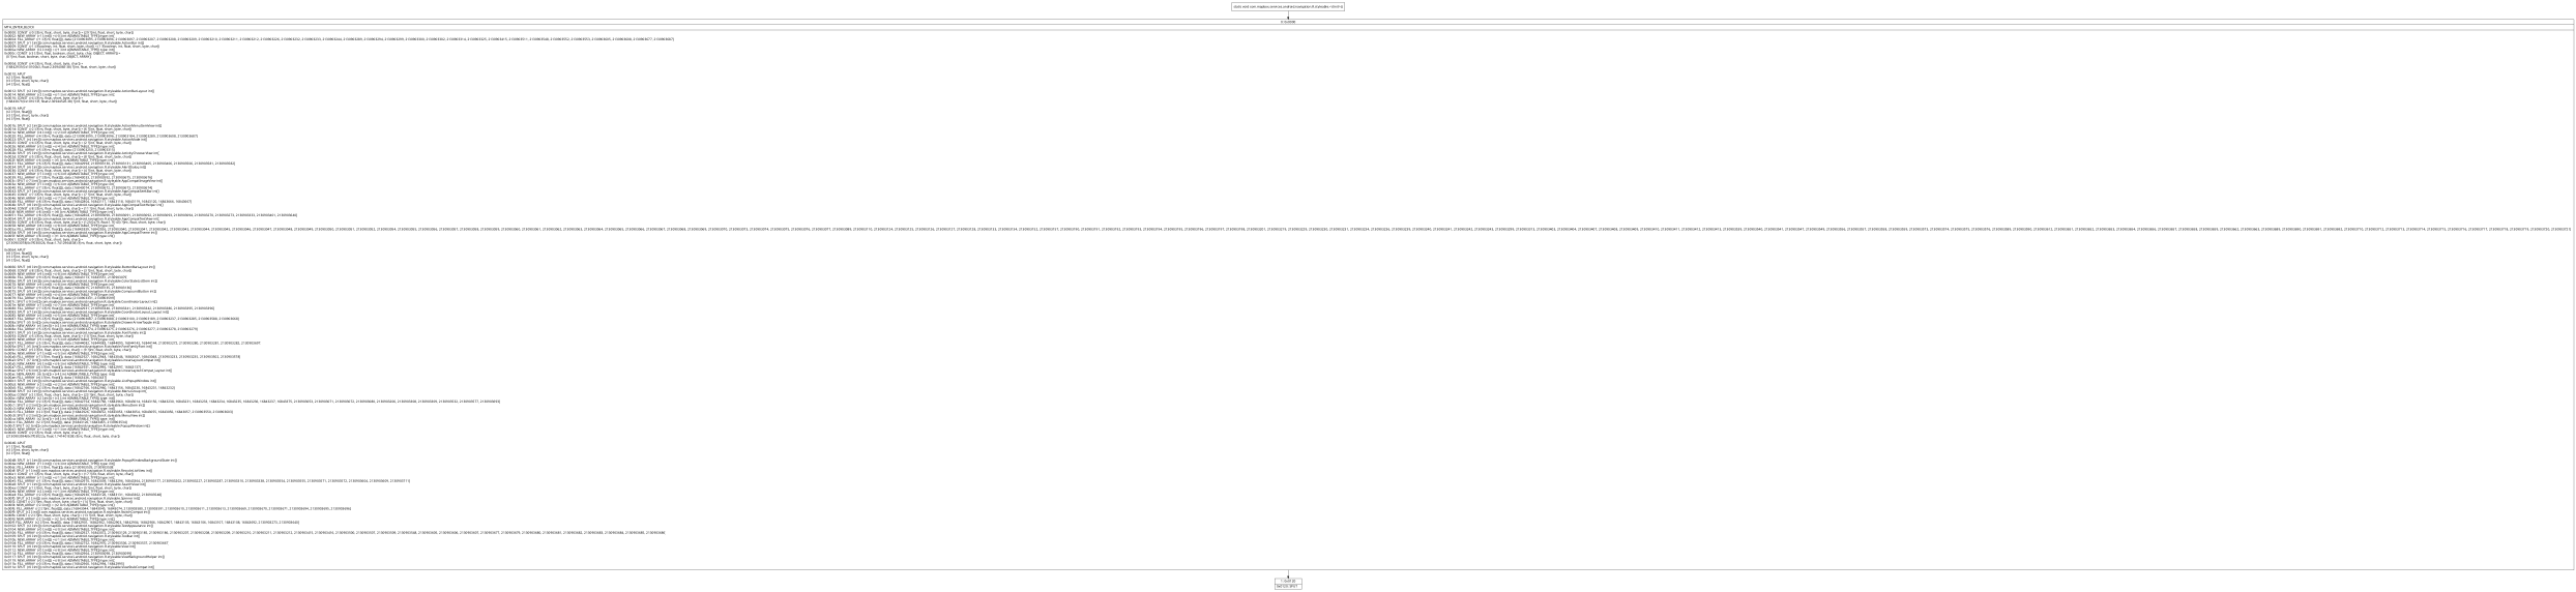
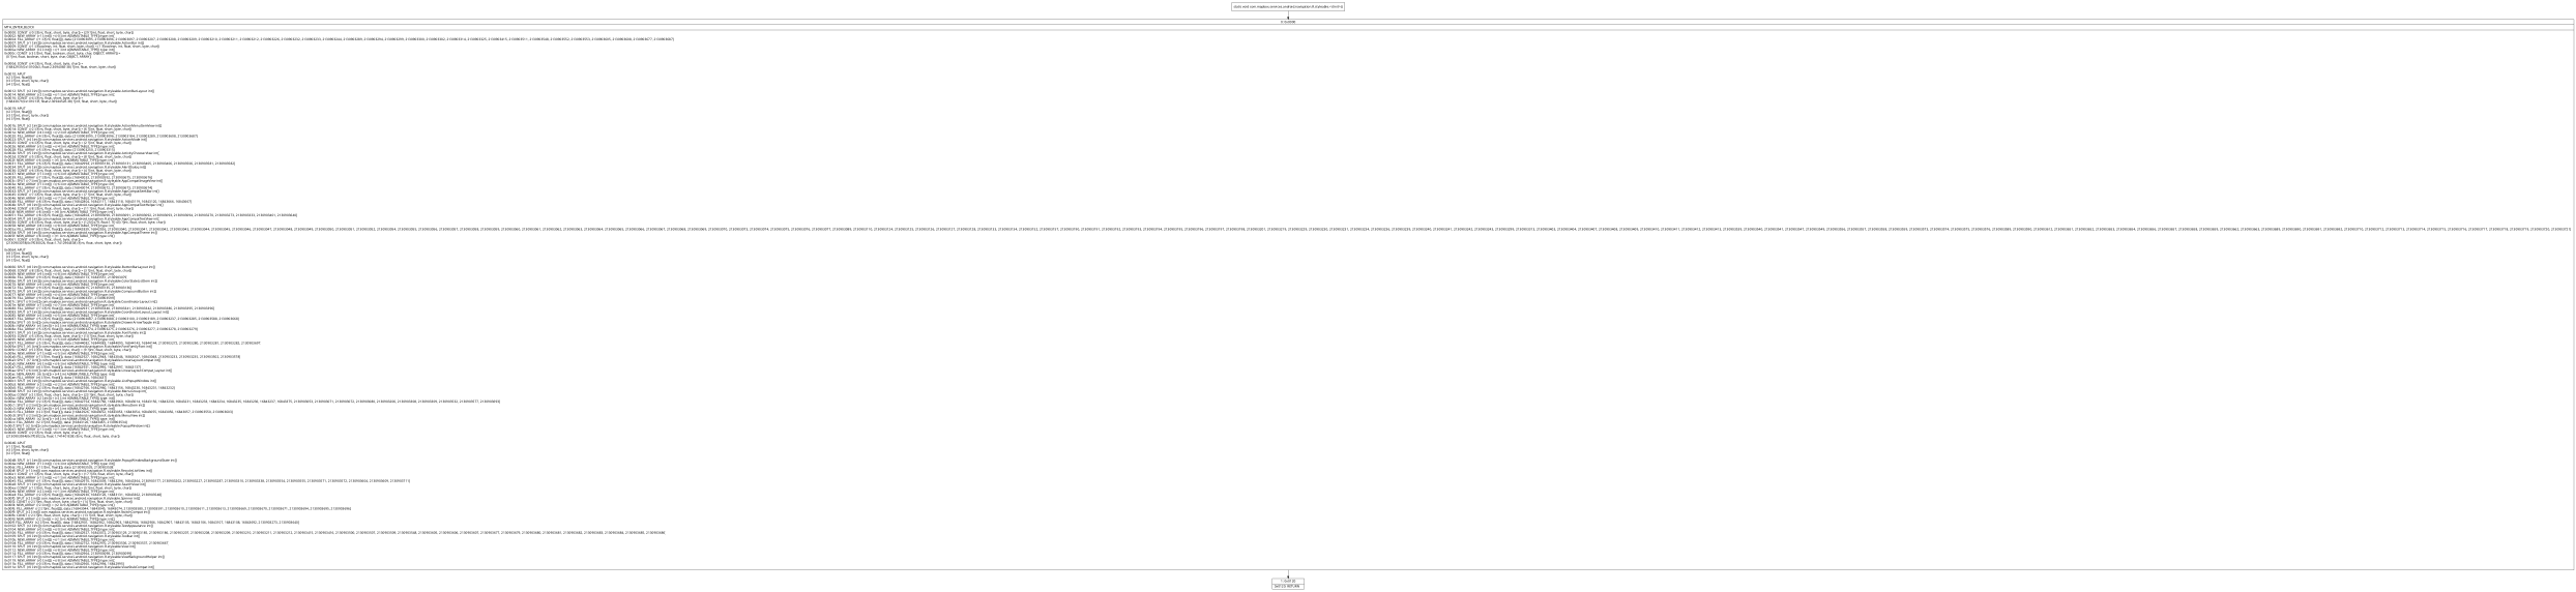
  digraph {
    fontname="Noto Sans"
    node [shape=record fontname="Noto Sans"]
    edge [fontname="Noto Sans"]
    n1 [label="{0\:\ 0x0000|MTH_ENTER_BLOCK\l|0x0000: CONST  (r0 I:?[int, float, short, byte, char]) = (29 ?[int, float, short, byte, char]) \l0x0002: NEW_ARRAY  (r1 I:int[]) = (r0 I:int A[IMMUTABLE_TYPE]) type: int[] \l0x0004: FILL_ARRAY  (r1 I:?[int, float][]), data: [2130903095, 2130903096, 2130903097, 2130903207, 2130903208, 2130903209, 2130903210, 2130903211, 2130903212, 2130903226, 2130903232, 2130903233, 2130903244, 2130903289, 2130903294, 2130903299, 2130903300, 2130903302, 2130903314, 2130903325, 2130903415, 2130903511, 2130903548, 2130903552, 2130903553, 2130903605, 2130903608, 2130903677, 2130903687] \l0x0007: SPUT  (r1 I:int[]) com.mapbox.services.android.navigation.R.styleable.ActionBar int[] \l0x0009: CONST  (r1 I:?[boolean, int, float, short, byte, char]) = (1 ?[boolean, int, float, short, byte, char]) \l0x000a: NEW_ARRAY  (r2 I:int[]) = (r1 I:int A[IMMUTABLE_TYPE]) type: int[] \l0x000c: CONST  (r3 I:?[int, float, boolean, short, byte, char, OBJECT, ARRAY]) = \l  (0 ?[int, float, boolean, short, byte, char, OBJECT, ARRAY])\l \l0x000d: CONST  (r4 I:?[int, float, short, byte, char]) = \l  (16842931(0x10100b3, float:2.369406E\-38) ?[int, float, short, byte, char])\l \l0x0010: APUT  \l  (r2 I:?[int, float][])\l  (r3 I:?[int, short, byte, char])\l  (r4 I:?[int, float])\l \l0x0012: SPUT  (r2 I:int[]) com.mapbox.services.android.navigation.R.styleable.ActionBarLayout int[] \l0x0014: NEW_ARRAY  (r2 I:int[]) = (r1 I:int A[IMMUTABLE_TYPE]) type: int[] \l0x0016: CONST  (r4 I:?[int, float, short, byte, char]) = \l  (16843071(0x101013f, float:2.3694452E\-38) ?[int, float, short, byte, char])\l \l0x0019: APUT  \l  (r2 I:?[int, float][])\l  (r3 I:?[int, short, byte, char])\l  (r4 I:?[int, float])\l \l0x001b: SPUT  (r2 I:int[]) com.mapbox.services.android.navigation.R.styleable.ActionMenuItemView int[] \l0x001d: CONST  (r2 I:?[int, float, short, byte, char]) = (6 ?[int, float, short, byte, char]) \l0x001e: NEW_ARRAY  (r4 I:int[]) = (r2 I:int A[IMMUTABLE_TYPE]) type: int[] \l0x0020: FILL_ARRAY  (r4 I:?[int, float][]), data: [2130903095, 2130903096, 2130903184, 2130903289, 2130903608, 2130903687] \l0x0023: SPUT  (r4 I:int[]) com.mapbox.services.android.navigation.R.styleable.ActionMode int[] \l0x0025: CONST  (r4 I:?[int, float, short, byte, char]) = (2 ?[int, float, short, byte, char]) \l0x0026: NEW_ARRAY  (r5 I:int[]) = (r4 I:int A[IMMUTABLE_TYPE]) type: int[] \l0x0028: FILL_ARRAY  (r5 I:?[int, float][]), data: [2130903250, 2130903315] \l0x002b: SPUT  (r5 I:int[]) com.mapbox.services.android.navigation.R.styleable.ActivityChooserView int[] \l0x002d: CONST  (r5 I:?[int, float, short, byte, char]) = (8 ?[int, float, short, byte, char]) \l0x002f: NEW_ARRAY  (r6 I:int[]) = (r5 I:int A[IMMUTABLE_TYPE]) type: int[] \l0x0031: FILL_ARRAY  (r6 I:?[int, float][]), data: [16842994, 2130903130, 2130903131, 2130903405, 2130903406, 2130903506, 2130903581, 2130903582] \l0x0034: SPUT  (r6 I:int[]) com.mapbox.services.android.navigation.R.styleable.AlertDialog int[] \l0x0036: CONST  (r6 I:?[int, float, short, byte, char]) = (4 ?[int, float, short, byte, char]) \l0x0037: NEW_ARRAY  (r7 I:int[]) = (r6 I:int A[IMMUTABLE_TYPE]) type: int[] \l0x0039: FILL_ARRAY  (r7 I:?[int, float][]), data: [16843033, 2130903592, 2130903675, 2130903676] \l0x003c: SPUT  (r7 I:int[]) com.mapbox.services.android.navigation.R.styleable.AppCompatImageView int[] \l0x003e: NEW_ARRAY  (r7 I:int[]) = (r6 I:int A[IMMUTABLE_TYPE]) type: int[] \l0x0040: FILL_ARRAY  (r7 I:?[int, float][]), data: [16843074, 2130903672, 2130903673, 2130903674] \l0x0043: SPUT  (r7 I:int[]) com.mapbox.services.android.navigation.R.styleable.AppCompatSeekBar int[] \l0x0045: CONST  (r7 I:?[int, float, short, byte, char]) = (7 ?[int, float, short, byte, char]) \l0x0046: NEW_ARRAY  (r8 I:int[]) = (r7 I:int A[IMMUTABLE_TYPE]) type: int[] \l0x0048: FILL_ARRAY  (r8 I:?[int, float][]), data: [16842804, 16843117, 16843118, 16843119, 16843120, 16843666, 16843667] \l0x004b: SPUT  (r8 I:int[]) com.mapbox.services.android.navigation.R.styleable.AppCompatTextHelper int[] \l0x004d: CONST  (r8 I:?[int, float, short, byte, char]) = (11 ?[int, float, short, byte, char]) \l0x004f: NEW_ARRAY  (r8 I:int[]) = (r8 I:int A[IMMUTABLE_TYPE]) type: int[] \l0x0051: FILL_ARRAY  (r8 I:?[int, float][]), data: [16842804, 2130903090, 2130903091, 2130903092, 2130903093, 2130903094, 2130903270, 2130903273, 2130903333, 2130903401, 2130903640] \l0x0054: SPUT  (r8 I:int[]) com.mapbox.services.android.navigation.R.styleable.AppCompatTextView int[] \l0x0056: CONST  (r8 I:?[int, float, short, byte, char]) = (121(0x79, float:1.7E\-43) ?[int, float, short, byte, char]) \l0x0058: NEW_ARRAY  (r8 I:int[]) = (r8 I:int A[IMMUTABLE_TYPE]) type: int[] \l0x005a: FILL_ARRAY  (r8 I:?[int, float][]), data: [16842839, 16842926, 2130903040, 2130903041, 2130903042, 2130903043, 2130903044, 2130903045, 2130903046, 2130903047, 2130903048, 2130903049, 2130903050, 2130903051, 2130903052, 2130903054, 2130903055, 2130903056, 2130903057, 2130903058, 2130903059, 2130903060, 2130903061, 2130903062, 2130903063, 2130903064, 2130903065, 2130903066, 2130903067, 2130903068, 2130903069, 2130903070, 2130903073, 2130903074, 2130903075, 2130903076, 2130903077, 2130903089, 2130903110, 2130903124, 2130903125, 2130903126, 2130903127, 2130903128, 2130903133, 2130903134, 2130903152, 2130903157, 2130903190, 2130903191, 2130903192, 2130903193, 2130903194, 2130903195, 2130903196, 2130903197, 2130903198, 2130903201, 2130903219, 2130903229, 2130903230, 2130903231, 2130903234, 2130903236, 2130903239, 2130903240, 2130903241, 2130903242, 2130903243, 2130903299, 2130903313, 2130903403, 2130903404, 2130903407, 2130903408, 2130903409, 2130903410, 2130903411, 2130903412, 2130903413, 2130903539, 2130903540, 2130903541, 2130903547, 2130903549, 2130903556, 2130903557, 2130903558, 2130903559, 2130903573, 2130903574, 2130903575, 2130903576, 2130903589, 2130903590, 2130903612, 2130903651, 2130903652, 2130903653, 2130903654, 2130903656, 2130903657, 2130903658, 2130903659, 2130903662, 2130903663, 2130903689, 2130903690, 2130903691, 2130903692, 2130903710, 2130903712, 2130903713, 2130903714, 2130903715, 2130903716, 2130903717, 2130903718, 2130903719, 2130903720, 2130903721] \l0x005d: SPUT  (r8 I:int[]) com.mapbox.services.android.navigation.R.styleable.AppCompatTheme int[] \l0x005f: NEW_ARRAY  (r8 I:int[]) = (r1 I:int A[IMMUTABLE_TYPE]) type: int[] \l0x0061: CONST  (r9 I:?[int, float, short, byte, char]) = \l  (2130903078(0x7f030026, float:1.7412964E38) ?[int, float, short, byte, char])\l \l0x0064: APUT  \l  (r8 I:?[int, float][])\l  (r3 I:?[int, short, byte, char])\l  (r9 I:?[int, float])\l \l0x0066: SPUT  (r8 I:int[]) com.mapbox.services.android.navigation.R.styleable.ButtonBarLayout int[] \l0x0068: CONST  (r8 I:?[int, float, short, byte, char]) = (3 ?[int, float, short, byte, char]) \l0x0069: NEW_ARRAY  (r9 I:int[]) = (r8 I:int A[IMMUTABLE_TYPE]) type: int[] \l0x006b: FILL_ARRAY  (r9 I:?[int, float][]), data: [16843173, 16843551, 2130903079] \l0x006e: SPUT  (r9 I:int[]) com.mapbox.services.android.navigation.R.styleable.ColorStateListItem int[] \l0x0070: NEW_ARRAY  (r9 I:int[]) = (r8 I:int A[IMMUTABLE_TYPE]) type: int[] \l0x0072: FILL_ARRAY  (r9 I:?[int, float][]), data: [16843015, 2130903135, 2130903136] \l0x0075: SPUT  (r9 I:int[]) com.mapbox.services.android.navigation.R.styleable.CompoundButton int[] \l0x0077: NEW_ARRAY  (r9 I:int[]) = (r4 I:int A[IMMUTABLE_TYPE]) type: int[] \l0x0079: FILL_ARRAY  (r9 I:?[int, float][]), data: [2130903331, 2130903599] \l0x007c: SPUT  (r9 I:int[]) com.mapbox.services.android.navigation.R.styleable.CoordinatorLayout int[] \l0x007e: NEW_ARRAY  (r7 I:int[]) = (r7 I:int A[IMMUTABLE_TYPE]) type: int[] \l0x0080: FILL_ARRAY  (r7 I:?[int, float][]), data: [16842931, 2130903340, 2130903341, 2130903342, 2130903386, 2130903395, 2130903396] \l0x0083: SPUT  (r7 I:int[]) com.mapbox.services.android.navigation.R.styleable.CoordinatorLayout_Layout int[] \l0x0085: NEW_ARRAY  (r5 I:int[]) = (r5 I:int A[IMMUTABLE_TYPE]) type: int[] \l0x0087: FILL_ARRAY  (r5 I:?[int, float][]), data: [2130903087, 2130903088, 2130903100, 2130903189, 2130903237, 2130903285, 2130903588, 2130903668] \l0x008a: SPUT  (r5 I:int[]) com.mapbox.services.android.navigation.R.styleable.DrawerArrowToggle int[] \l0x008c: NEW_ARRAY  (r5 I:int[]) = (r2 I:int A[IMMUTABLE_TYPE]) type: int[] \l0x008e: FILL_ARRAY  (r5 I:?[int, float][]), data: [2130903274, 2130903275, 2130903276, 2130903277, 2130903278, 2130903279] \l0x0091: SPUT  (r5 I:int[]) com.mapbox.services.android.navigation.R.styleable.FontFamily int[] \l0x0093: CONST  (r5 I:?[int, float, short, byte, char]) = (10 ?[int, float, short, byte, char]) \l0x0095: NEW_ARRAY  (r5 I:int[]) = (r5 I:int A[IMMUTABLE_TYPE]) type: int[] \l0x0097: FILL_ARRAY  (r5 I:?[int, float][]), data: [16844082, 16844083, 16844095, 16844143, 16844144, 2130903272, 2130903280, 2130903281, 2130903282, 2130903697] \l0x009a: SPUT  (r5 I:int[]) com.mapbox.services.android.navigation.R.styleable.FontFamilyFont int[] \l0x009c: CONST  (r5 I:?[int, float, short, byte, char]) = (9 ?[int, float, short, byte, char]) \l0x009e: NEW_ARRAY  (r7 I:int[]) = (r5 I:int A[IMMUTABLE_TYPE]) type: int[] \l0x00a0: FILL_ARRAY  (r7 I:?[int, float][]), data: [16842927, 16842948, 16843046, 16843047, 16843048, 2130903233, 2130903235, 2130903502, 2130903578] \l0x00a3: SPUT  (r7 I:int[]) com.mapbox.services.android.navigation.R.styleable.LinearLayoutCompat int[] \l0x00a5: NEW_ARRAY  (r6 I:int[]) = (r6 I:int A[IMMUTABLE_TYPE]) type: int[] \l0x00a7: FILL_ARRAY  (r6 I:?[int, float][]), data: [16842931, 16842996, 16842997, 16843137] \l0x00aa: SPUT  (r6 I:int[]) com.mapbox.services.android.navigation.R.styleable.LinearLayoutCompat_Layout int[] \l0x00ac: NEW_ARRAY  (r6 I:int[]) = (r4 I:int A[IMMUTABLE_TYPE]) type: int[] \l0x00ae: FILL_ARRAY  (r6 I:?[int, float][]), data: [16843436, 16843437] \l0x00b1: SPUT  (r6 I:int[]) com.mapbox.services.android.navigation.R.styleable.ListPopupWindow int[] \l0x00b3: NEW_ARRAY  (r2 I:int[]) = (r2 I:int A[IMMUTABLE_TYPE]) type: int[] \l0x00b5: FILL_ARRAY  (r2 I:?[int, float][]), data: [16842766, 16842960, 16843156, 16843230, 16843231, 16843232] \l0x00b8: SPUT  (r2 I:int[]) com.mapbox.services.android.navigation.R.styleable.MenuGroup int[] \l0x00ba: CONST  (r2 I:?[int, float, short, byte, char]) = (23 ?[int, float, short, byte, char]) \l0x00bc: NEW_ARRAY  (r2 I:int[]) = (r2 I:int A[IMMUTABLE_TYPE]) type: int[] \l0x00be: FILL_ARRAY  (r2 I:?[int, float][]), data: [16842754, 16842766, 16842960, 16843014, 16843156, 16843230, 16843231, 16843233, 16843234, 16843235, 16843236, 16843237, 16843375, 2130903053, 2130903071, 2130903072, 2130903080, 2130903206, 2130903308, 2130903309, 2130903532, 2130903577, 2130903693] \l0x00c1: SPUT  (r2 I:int[]) com.mapbox.services.android.navigation.R.styleable.MenuItem int[] \l0x00c3: NEW_ARRAY  (r2 I:int[]) = (r5 I:int A[IMMUTABLE_TYPE]) type: int[] \l0x00c5: FILL_ARRAY  (r2 I:?[int, float][]), data: [16842926, 16843052, 16843053, 16843054, 16843055, 16843056, 16843057, 2130903550, 2130903603] \l0x00c8: SPUT  (r2 I:int[]) com.mapbox.services.android.navigation.R.styleable.MenuView int[] \l0x00ca: NEW_ARRAY  (r2 I:int[]) = (r8 I:int A[IMMUTABLE_TYPE]) type: int[] \l0x00cc: FILL_ARRAY  (r2 I:?[int, float][]), data: [16843126, 16843465, 2130903534] \l0x00cf: SPUT  (r2 I:int[]) com.mapbox.services.android.navigation.R.styleable.PopupWindow int[] \l0x00d1: NEW_ARRAY  (r1 I:int[]) = (r1 I:int A[IMMUTABLE_TYPE]) type: int[] \l0x00d3: CONST  (r2 I:?[int, float, short, byte, char]) = \l  (2130903594(0x7f03022a, float:1.741401E38) ?[int, float, short, byte, char])\l \l0x00d6: APUT  \l  (r1 I:?[int, float][])\l  (r3 I:?[int, short, byte, char])\l  (r2 I:?[int, float])\l \l0x00d8: SPUT  (r1 I:int[]) com.mapbox.services.android.navigation.R.styleable.PopupWindowBackgroundState int[] \l0x00da: NEW_ARRAY  (r1 I:int[]) = (r4 I:int A[IMMUTABLE_TYPE]) type: int[] \l0x00dc: FILL_ARRAY  (r1 I:?[int, float][]), data: [2130903535, 2130903538] \l0x00df: SPUT  (r1 I:int[]) com.mapbox.services.android.navigation.R.styleable.RecycleListView int[] \l0x00e1: CONST  (r1 I:?[int, float, short, byte, char]) = (17 ?[int, float, short, byte, char]) \l0x00e3: NEW_ARRAY  (r1 I:int[]) = (r1 I:int A[IMMUTABLE_TYPE]) type: int[] \l0x00e5: FILL_ARRAY  (r1 I:?[int, float][]), data: [16842970, 16843039, 16843296, 16843364, 2130903177, 2130903202, 2130903227, 2130903287, 2130903310, 2130903338, 2130903554, 2130903555, 2130903571, 2130903572, 2130903604, 2130903609, 2130903711] \l0x00e8: SPUT  (r1 I:int[]) com.mapbox.services.android.navigation.R.styleable.SearchView int[] \l0x00ea: CONST  (r1 I:?[int, float, short, byte, char]) = (5 ?[int, float, short, byte, char]) \l0x00eb: NEW_ARRAY  (r2 I:int[]) = (r1 I:int A[IMMUTABLE_TYPE]) type: int[] \l0x00ed: FILL_ARRAY  (r2 I:?[int, float][]), data: [16842930, 16843126, 16843131, 16843362, 2130903548] \l0x00f0: SPUT  (r2 I:int[]) com.mapbox.services.android.navigation.R.styleable.Spinner int[] \l0x00f2: CONST  (r2 I:?[int, float, short, byte, char]) = (14 ?[int, float, short, byte, char]) \l0x00f4: NEW_ARRAY  (r2 I:int[]) = (r2 I:int A[IMMUTABLE_TYPE]) type: int[] \l0x00f6: FILL_ARRAY  (r2 I:?[int, float][]), data: [16843044, 16843045, 16843074, 2130903580, 2130903591, 2130903610, 2130903611, 2130903613, 2130903669, 2130903670, 2130903671, 2130903694, 2130903695, 2130903696] \l0x00f9: SPUT  (r2 I:int[]) com.mapbox.services.android.navigation.R.styleable.SwitchCompat int[] \l0x00fb: CONST  (r2 I:?[int, float, short, byte, char]) = (13 ?[int, float, short, byte, char]) \l0x00fd: NEW_ARRAY  (r2 I:int[]) = (r2 I:int A[IMMUTABLE_TYPE]) type: int[] \l0x00ff: FILL_ARRAY  (r2 I:?[int, float][]), data: [16842901, 16842902, 16842903, 16842904, 16842906, 16842907, 16843105, 16843106, 16843107, 16843108, 16843692, 2130903273, 2130903640] \l0x0102: SPUT  (r2 I:int[]) com.mapbox.services.android.navigation.R.styleable.TextAppearance int[] \l0x0104: NEW_ARRAY  (r0 I:int[]) = (r0 I:int A[IMMUTABLE_TYPE]) type: int[] \l0x0106: FILL_ARRAY  (r0 I:?[int, float][]), data: [16842927, 16843072, 2130903129, 2130903185, 2130903186, 2130903207, 2130903208, 2130903209, 2130903210, 2130903211, 2130903212, 2130903415, 2130903416, 2130903500, 2130903507, 2130903509, 2130903548, 2130903605, 2130903606, 2130903607, 2130903677, 2130903679, 2130903680, 2130903681, 2130903682, 2130903683, 2130903684, 2130903685, 2130903686] \l0x0109: SPUT  (r0 I:int[]) com.mapbox.services.android.navigation.R.styleable.Toolbar int[] \l0x010b: NEW_ARRAY  (r0 I:int[]) = (r1 I:int A[IMMUTABLE_TYPE]) type: int[] \l0x010d: FILL_ARRAY  (r0 I:?[int, float][]), data: [16842752, 16842970, 2130903536, 2130903537, 2130903667] \l0x0110: SPUT  (r0 I:int[]) com.mapbox.services.android.navigation.R.styleable.View int[] \l0x0112: NEW_ARRAY  (r0 I:int[]) = (r8 I:int A[IMMUTABLE_TYPE]) type: int[] \l0x0114: FILL_ARRAY  (r0 I:?[int, float][]), data: [16842964, 2130903098, 2130903099] \l0x0117: SPUT  (r0 I:int[]) com.mapbox.services.android.navigation.R.styleable.ViewBackgroundHelper int[] \l0x0119: NEW_ARRAY  (r0 I:int[]) = (r8 I:int A[IMMUTABLE_TYPE]) type: int[] \l0x011b: FILL_ARRAY  (r0 I:?[int, float][]), data: [16842960, 16842994, 16842995] \l0x011e: SPUT  (r0 I:int[]) com.mapbox.services.android.navigation.R.styleable.ViewStubCompat int[] \l}"]
-   n2 [label="{1\:\ 0x0120|0x0120: SPUT   \l}"]
+   n2 [label="{1\:\ 0x0120|0x0120: RETURN   \l}"]
    n3 [label="{static void com.mapbox.services.android.navigation.R.styleable.\<clinit\>() }"]
    n1 -> n2
    n3 -> n1
  }
